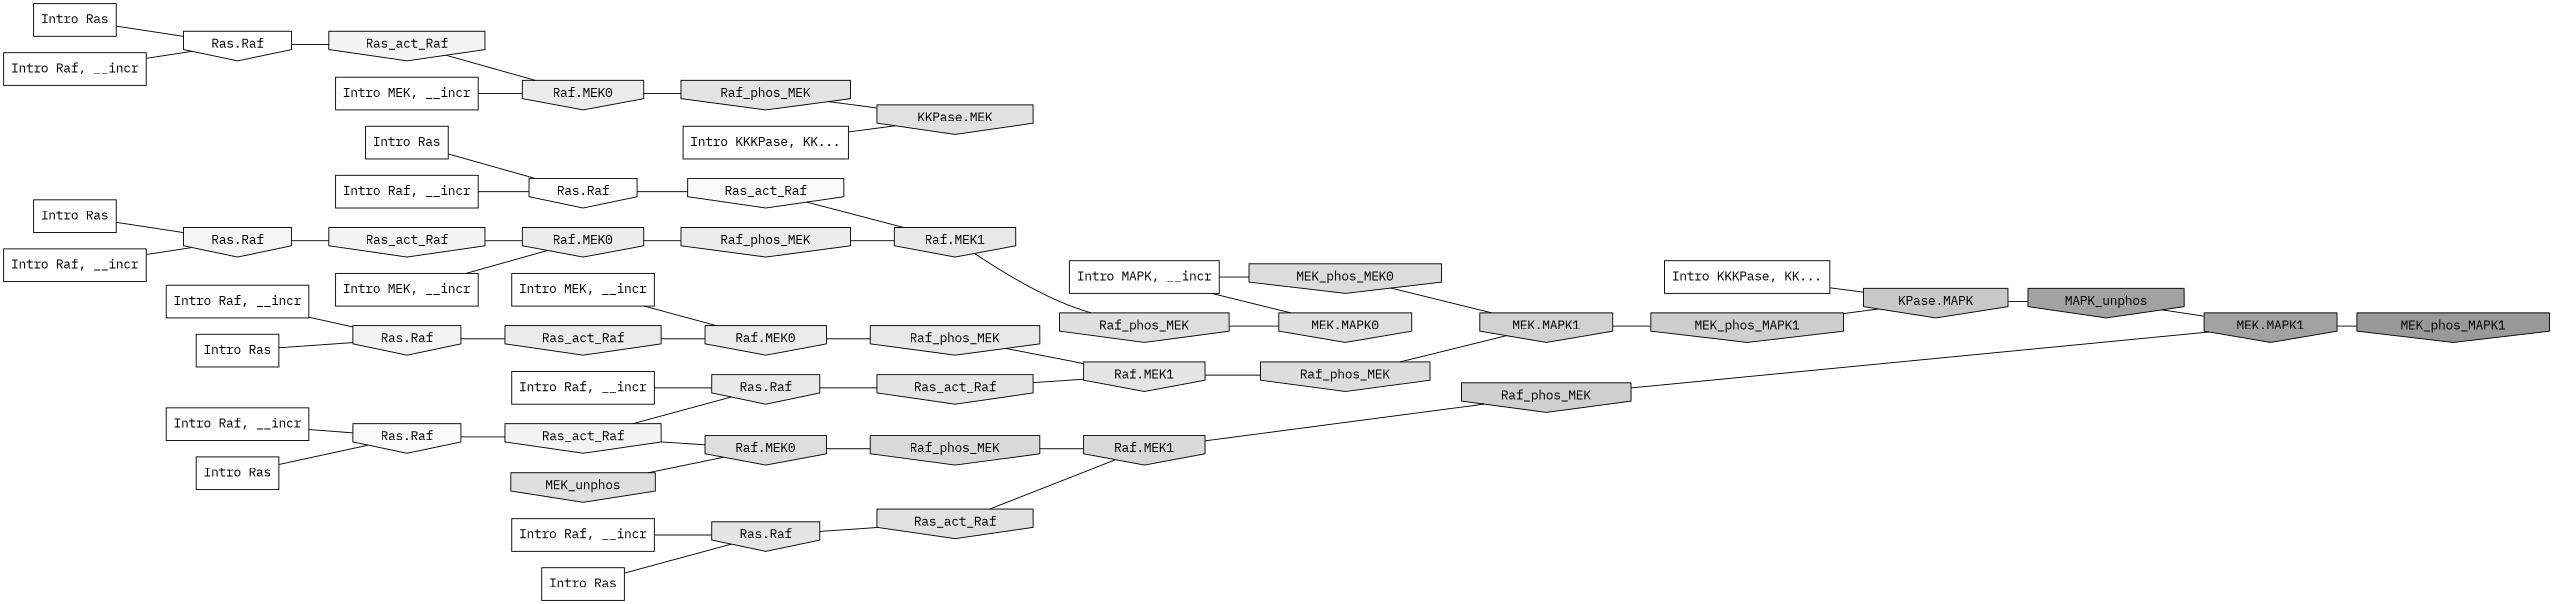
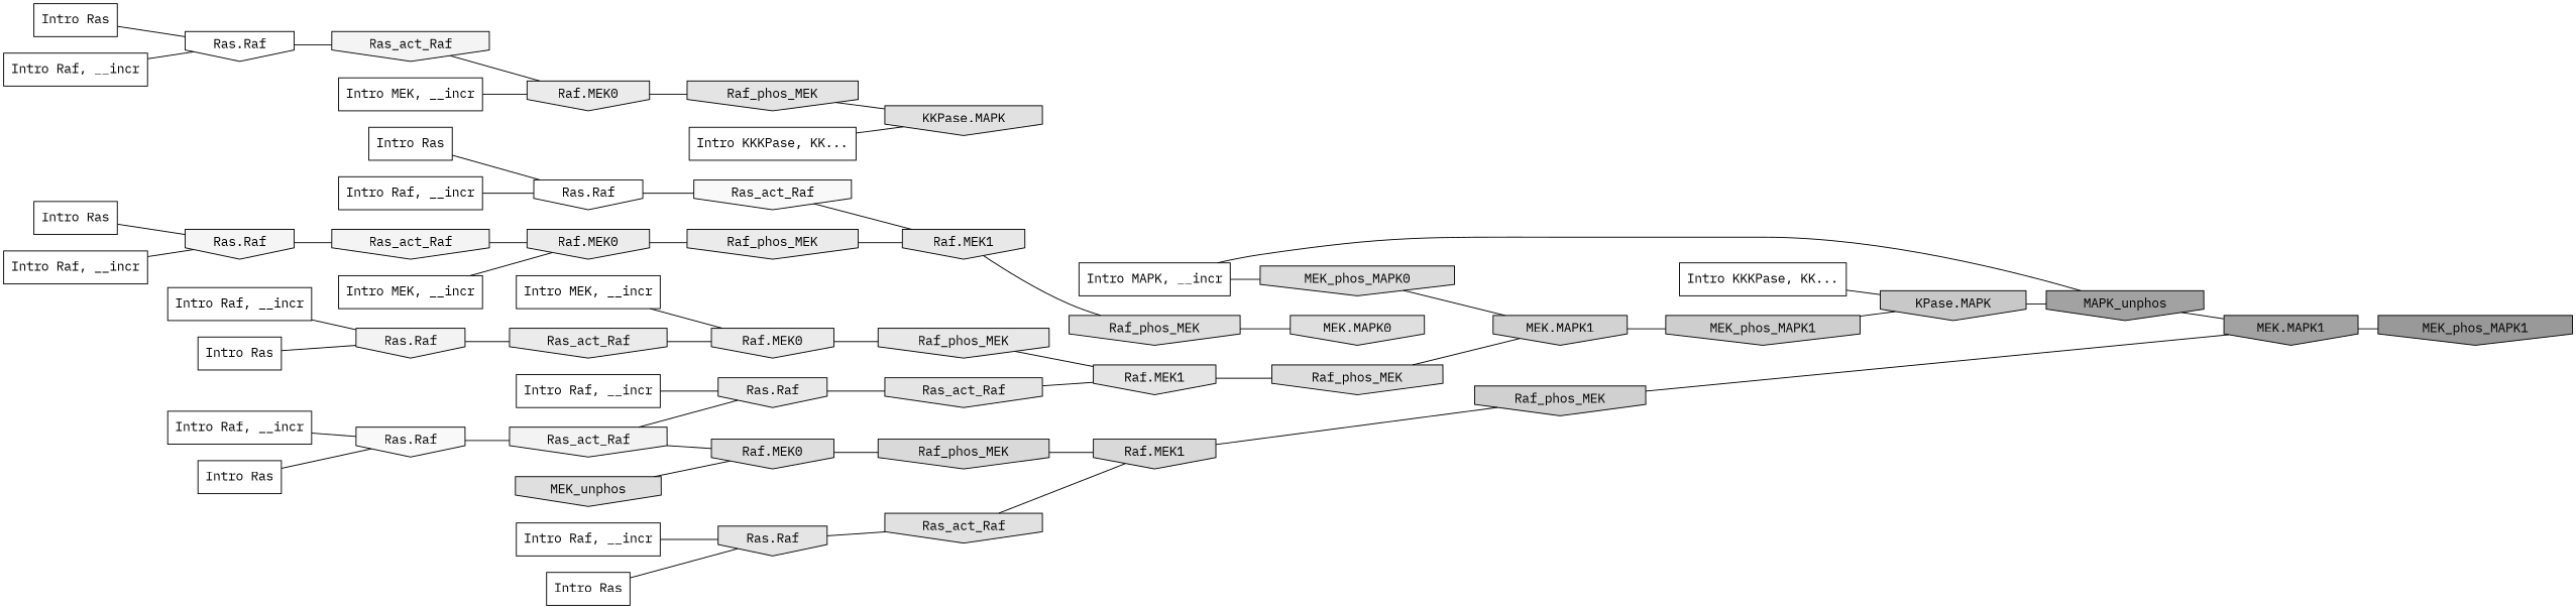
  digraph {
    fontname="IBM Plex Mono"
    rankdir=LR
    ranksep=0.30
    node [fillcolor="0.000 0.000 1.000" fontname="IBM Plex Mono" shape=invhouse style=filled]
    edge [color="0.000 0.000 0.000" dir=none fontname="IBM Plex Mono"]
    n1 [label="Intro Ras" shape=rectangle]
    n2 [fillcolor="0.000 0.000 0.974" label="Ras.Raf"]
    n3 [fillcolor="0.000 0.000 0.950" label=Ras_act_Raf]
    n4 [label="Intro Ras" shape=rectangle]
    n5 [fillcolor="0.000 0.000 0.951" label="Ras.Raf"]
    n6 [fillcolor="0.000 0.000 0.920" label=Ras_act_Raf]
    n7 [label="Intro Ras" shape=rectangle]
    n8 [fillcolor="0.000 0.000 0.958" label="Ras.Raf"]
    n9 [fillcolor="0.000 0.000 0.955" label=Ras_act_Raf]
    n10 [label="Intro Ras" shape=rectangle]
    n11 [label="Ras.Raf"]
    n12 [fillcolor="0.000 0.000 0.956" label=Ras_act_Raf]
    n13 [label="Intro Ras" shape=rectangle]
    n14 [fillcolor="0.000 0.000 0.895" label="Ras.Raf"]
    n15 [fillcolor="0.000 0.000 0.881" label=Ras_act_Raf]
    n16 [label="Intro Ras" shape=rectangle]
    n17 [label="Ras.Raf"]
    n18 [fillcolor="0.000 0.000 0.976" label=Ras_act_Raf]
    n19 [label="Intro Raf, __incr" shape=rectangle]
    n20 [label="Intro Raf, __incr" shape=rectangle]
    n21 [label="Intro Raf, __incr" shape=rectangle]
    n22 [fillcolor="0.000 0.000 0.914" label="Ras.Raf"]
    n23 [fillcolor="0.000 0.000 0.897" label=Ras_act_Raf]
    n24 [label="Intro Raf, __incr" shape=rectangle]
    n25 [label="Intro Raf, __incr" shape=rectangle]
    n26 [label="Intro Raf, __incr" shape=rectangle]
    n27 [label="Intro Raf, __incr" shape=rectangle]
    n28 [label="Intro MEK, __incr" shape=rectangle]
    n29 [fillcolor="0.000 0.000 0.918" label="Raf.MEK0"]
    n30 [fillcolor="0.000 0.000 0.891" label=Raf_phos_MEK]
    n31 [label="Intro MEK, __incr" shape=rectangle]
    n32 [fillcolor="0.000 0.000 0.920" label="Raf.MEK0"]
    n33 [fillcolor="0.000 0.000 0.907" label=Raf_phos_MEK]
    n34 [label="Intro MEK, __incr" shape=rectangle]
    n35 [fillcolor="0.000 0.000 0.925" label="Raf.MEK0"]
    n36 [fillcolor="0.000 0.000 0.921" label=Raf_phos_MEK]
    n37 [label="Intro MAPK, __incr" shape=rectangle]
    n38 [fillcolor="0.000 0.000 0.872" label="MEK.MAPK0"]
-   n39 [fillcolor="0.000 0.000 0.861" label=MEK_phos_MEK0]
+   n39 [fillcolor="0.000 0.000 0.861" label=MEK_phos_MAPK0]
    n40 [label="Intro KKKPase, KK..." shape=rectangle]
-   n41 [fillcolor="0.000 0.000 0.879" label="KKPase.MEK"]
+   n41 [fillcolor="0.000 0.000 0.879" label="KKPase.MAPK"]
    n42 [label="Intro KKKPase, KK..." shape=rectangle]
    n43 [fillcolor="0.000 0.000 0.784" label="KPase.MAPK"]
    n44 [fillcolor="0.000 0.000 0.635" label=MAPK_unphos]
    n45 [fillcolor="0.000 0.000 0.908" label="Raf.MEK1"]
    n46 [fillcolor="0.000 0.000 0.872" label=Raf_phos_MEK]
    n47 [fillcolor="0.000 0.000 0.870" label="Raf.MEK0"]
    n48 [fillcolor="0.000 0.000 0.850" label=Raf_phos_MEK]
    n49 [fillcolor="0.000 0.000 0.897" label="Raf.MEK1"]
    n50 [fillcolor="0.000 0.000 0.866" label=Raf_phos_MEK]
    n51 [fillcolor="0.000 0.000 0.821" label="MEK.MAPK1"]
    n52 [fillcolor="0.000 0.000 0.849" label="Raf.MEK1"]
    n53 [fillcolor="0.000 0.000 0.814" label=Raf_phos_MEK]
    n54 [fillcolor="0.000 0.000 0.874" label=MEK_unphos]
    n55 [fillcolor="0.000 0.000 0.805" label=MEK_phos_MAPK1]
    n56 [fillcolor="0.000 0.000 0.635" label="MEK.MAPK1"]
    n57 [fillcolor="0.000 0.000 0.600" label=MEK_phos_MAPK1]
    n1 -> n2
    n2 -> n3
    n3 -> n22
    n3 -> n47
    n4 -> n5
    n5 -> n6
    n6 -> n32
    n7 -> n8
    n8 -> n9
    n9 -> n35
    n10 -> n11
    n11 -> n12
    n12 -> n29
    n13 -> n14
    n14 -> n15
    n15 -> n52
    n16 -> n17
    n17 -> n18
    n18 -> n45
    n19 -> n5
    n20 -> n11
    n21 -> n22
    n22 -> n23
    n23 -> n49
    n24 -> n8
    n25 -> n17
    n26 -> n14
    n27 -> n2
    n28 -> n29
    n29 -> n30
    n30 -> n41
    n31 -> n32
    n32 -> n33
    n33 -> n49
    n34 -> n35
    n35 -> n36
    n36 -> n45
-   n37 -> n38
+   n37 -> n44
    n37 -> n39
    n39 -> n51
    n40 -> n41
    n42 -> n43
    n43 -> n44
    n44 -> n56
    n45 -> n46
    n46 -> n38
    n47 -> n48
    n48 -> n52
    n49 -> n50
    n50 -> n51
    n51 -> n55
    n52 -> n53
    n53 -> n56
    n54 -> n47
    n55 -> n43
    n56 -> n57
  }
